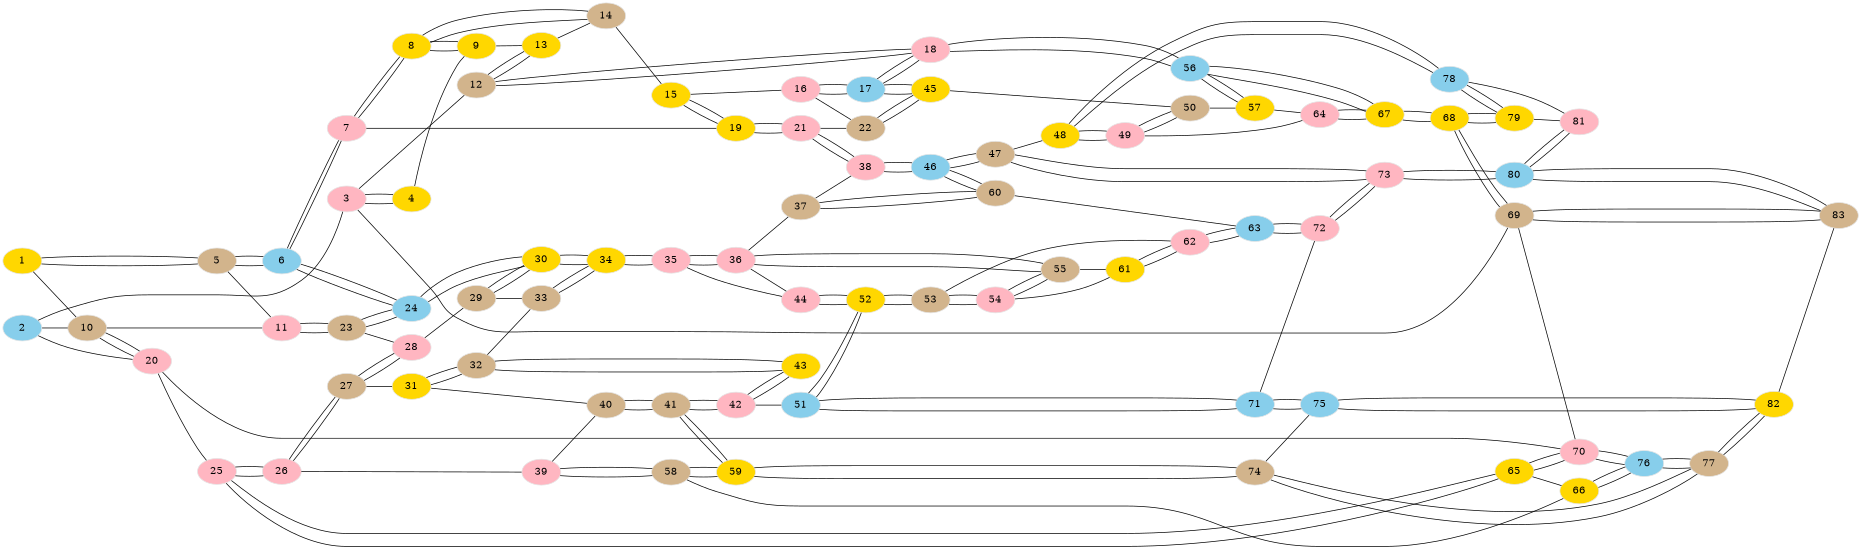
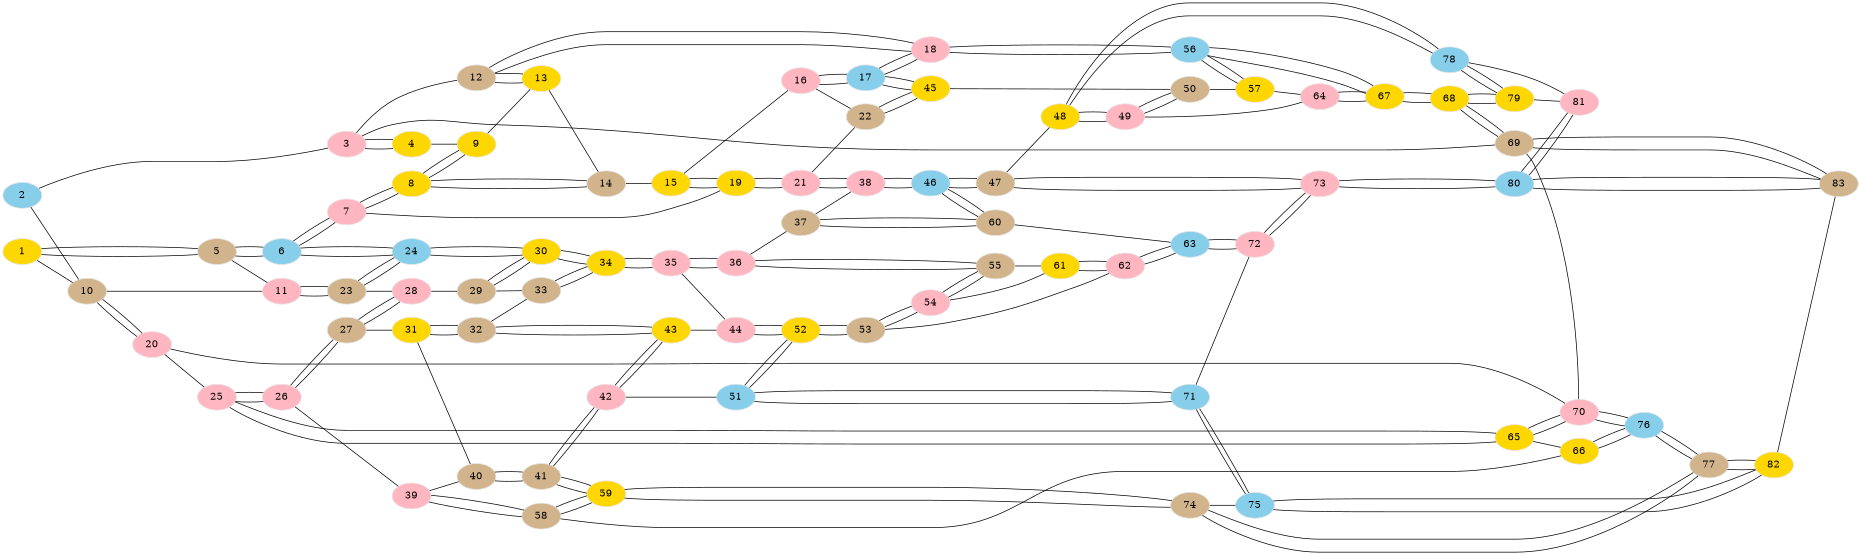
  graph {
    rankdir=LR
    node [color=gray90 fillcolor=lightpink style=filled]
    1 [fillcolor=gold]
    5 [fillcolor=tan]
    10 [fillcolor=tan]
    2 [fillcolor=skyblue]
    3
    20
    6 [fillcolor=skyblue]
    11
    4 [fillcolor=gold]
    12 [fillcolor=tan]
    69 [fillcolor=tan]
    25
    70
    9 [fillcolor=gold]
    13 [fillcolor=gold]
    18
    83 [fillcolor=tan]
    7
    24 [fillcolor=skyblue]
    23 [fillcolor=tan]
    8 [fillcolor=gold]
    19 [fillcolor=gold]
    30 [fillcolor=gold]
    14 [fillcolor=tan]
    21
    15 [fillcolor=gold]
    28
    56 [fillcolor=skyblue]
    16
    17 [fillcolor=skyblue]
    22 [fillcolor=tan]
    45 [fillcolor=gold]
    50 [fillcolor=tan]
    57 [fillcolor=gold]
    67 [fillcolor=gold]
    38
    26
    65 [fillcolor=gold]
    76 [fillcolor=skyblue]
    46 [fillcolor=skyblue]
    29 [fillcolor=tan]
    34 [fillcolor=gold]
    27 [fillcolor=tan]
    39
    66 [fillcolor=gold]
    31 [fillcolor=gold]
    40 [fillcolor=tan]
    58 [fillcolor=tan]
    32 [fillcolor=tan]
    33 [fillcolor=tan]
    35
    43 [fillcolor=gold]
    41 [fillcolor=tan]
    44
    36
    37 [fillcolor=tan]
    55 [fillcolor=tan]
    52 [fillcolor=gold]
    60 [fillcolor=tan]
    61 [fillcolor=gold]
    63 [fillcolor=skyblue]
    47 [fillcolor=tan]
    59 [fillcolor=gold]
    42
    51 [fillcolor=skyblue]
    74 [fillcolor=tan]
    71 [fillcolor=skyblue]
    53 [fillcolor=tan]
    48 [fillcolor=gold]
    73
    49
    78 [fillcolor=skyblue]
    80 [fillcolor=skyblue]
    64
    79 [fillcolor=gold]
    81
    72
    75 [fillcolor=skyblue]
    54
    62
    68 [fillcolor=gold]
    77 [fillcolor=tan]
    82 [fillcolor=gold]
    1 -- 5
    1 -- 5
    1 -- 10
    5 -- 6
    5 -- 6
    5 -- 11
    10 -- 20
    10 -- 20
    10 -- 11
    2 -- 10
    2 -- 3
-   2 -- 20
    3 -- 4
    3 -- 4
    3 -- 12
    3 -- 69
    20 -- 25
    20 -- 70
    6 -- 7
    6 -- 7
    6 -- 24
    6 -- 24
    11 -- 23
    11 -- 23
    4 -- 9
    12 -- 13
    12 -- 13
    12 -- 18
    12 -- 18
    69 -- 70
    69 -- 83
    69 -- 83
    25 -- 26
    25 -- 26
    25 -- 65
    25 -- 65
    70 -- 76
    70 -- 76
    9 -- 13
    13 -- 14
    18 -- 56
    18 -- 56
    7 -- 8
    7 -- 8
    7 -- 19
    24 -- 30
    24 -- 30
    23 -- 24
    23 -- 24
    23 -- 28
    8 -- 9
    8 -- 9
    8 -- 14
    8 -- 14
    19 -- 21
    19 -- 21
    30 -- 34
    30 -- 34
    14 -- 15
    21 -- 22
    21 -- 38
    21 -- 38
    15 -- 19
    15 -- 19
    15 -- 16
    28 -- 29
    56 -- 57
    56 -- 57
    56 -- 67
    56 -- 67
    16 -- 17
    16 -- 17
    16 -- 22
    17 -- 18
    17 -- 18
    17 -- 45
    17 -- 45
    22 -- 45
    22 -- 45
    45 -- 50
    50 -- 57
    57 -- 64
    67 -- 68
    67 -- 68
    38 -- 46
    38 -- 46
    26 -- 27
    26 -- 27
    26 -- 39
    65 -- 70
    65 -- 70
    65 -- 66
    76 -- 77
    76 -- 77
    46 -- 60
    46 -- 60
    46 -- 47
    46 -- 47
    29 -- 30
    29 -- 30
    29 -- 33
    34 -- 35
    34 -- 35
    27 -- 28
    27 -- 28
    27 -- 31
    39 -- 40
    39 -- 58
    39 -- 58
    66 -- 76
    66 -- 76
    31 -- 40
    31 -- 32
    31 -- 32
    40 -- 41
    40 -- 41
    58 -- 66
    58 -- 59
    58 -- 59
    32 -- 33
    32 -- 43
    32 -- 43
    33 -- 34
    33 -- 34
    35 -- 44
    35 -- 36
    35 -- 36
-   36 -- 44
+   43 -- 44
    41 -- 59
    41 -- 59
    41 -- 42
    41 -- 42
    44 -- 52
    44 -- 52
    36 -- 37
    36 -- 55
    36 -- 55
    37 -- 38
    37 -- 60
    37 -- 60
    55 -- 61
    52 -- 53
    52 -- 53
    60 -- 63
    61 -- 62
    61 -- 62
    63 -- 72
    63 -- 72
    47 -- 48
    47 -- 73
    47 -- 73
    59 -- 74
    59 -- 74
    42 -- 43
    42 -- 43
    42 -- 51
    51 -- 52
    51 -- 52
    51 -- 71
    51 -- 71
    74 -- 75
    74 -- 77
    74 -- 77
    71 -- 72
    71 -- 75
    71 -- 75
    53 -- 54
    53 -- 54
    53 -- 62
    48 -- 49
    48 -- 49
    48 -- 78
    48 -- 78
    73 -- 80
    73 -- 80
    49 -- 50
    49 -- 50
    49 -- 64
    78 -- 79
    78 -- 79
    78 -- 81
    80 -- 83
    80 -- 83
    80 -- 81
    80 -- 81
    64 -- 67
    64 -- 67
    79 -- 81
    72 -- 73
    72 -- 73
    75 -- 82
    75 -- 82
    54 -- 55
    54 -- 55
    54 -- 61
    62 -- 63
    62 -- 63
    68 -- 69
    68 -- 69
    68 -- 79
    68 -- 79
    77 -- 82
    77 -- 82
    82 -- 83
  }
